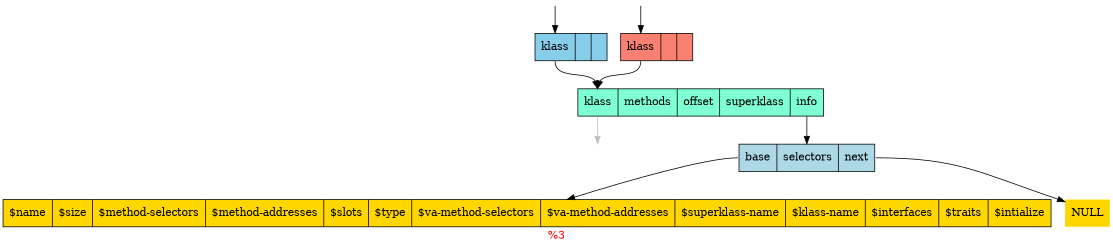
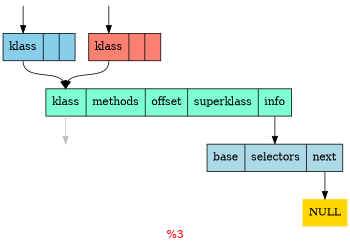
  digraph {
    fontcolor=red
    label="\G"
    rankdir=TB
    node [shape=record style=filled]
    edge [tailport=klass]
    n1 [fillcolor=salmon label="{ <klass> klass }|{ }|{ }"]
    n2 [fillcolor=aquamarine label="{ <klass> klass }|{ methods }|{ offset }|{ <superklass> superklass }|{ <info> info }"]
    n3 [fillcolor=lightblue label="{ <base> base }|{ selectors }|{ <next> next }"]
    rt_klass_klass [style=invis]
    rt_instance1_ptr [shape=point style=invis]
    n6 [fillcolor=skyblue label="{ <klass> klass }|{ }|{ }"]
    rt_instance2_ptr [shape=point style=invis]
    NULL [fillcolor=gold shape=plaintext]
-   n9 [fillcolor=gold label="{ <base> $name }|{ $size }|{ <method_selectors> $method-selectors }|{ <method_addresses> $method-addresses }|{ <slots> $slots }|{<type> $type}|{<va_method_selectors> $va-method-selectors}|{<va_method_addresses> $va-method-addresses}|{<superklass_name> $superklass-name}|{<klass_name> $klass-name}|{<interfaces> $interfaces}|{<traits> $traits}|{<intialize> $intialize}"]
    n1 -> n2 [headport=klass]
    n2 -> n3 [tailport=info]
    n2 -> rt_klass_klass [color=grey]
    n3 -> NULL [tailport=next]
-   n3 -> n9 [tailport=base]
    rt_instance1_ptr -> n1 [headport=klass]
    n6 -> n2 [headport=klass]
    rt_instance2_ptr -> n6 [headport=klass]
  }
